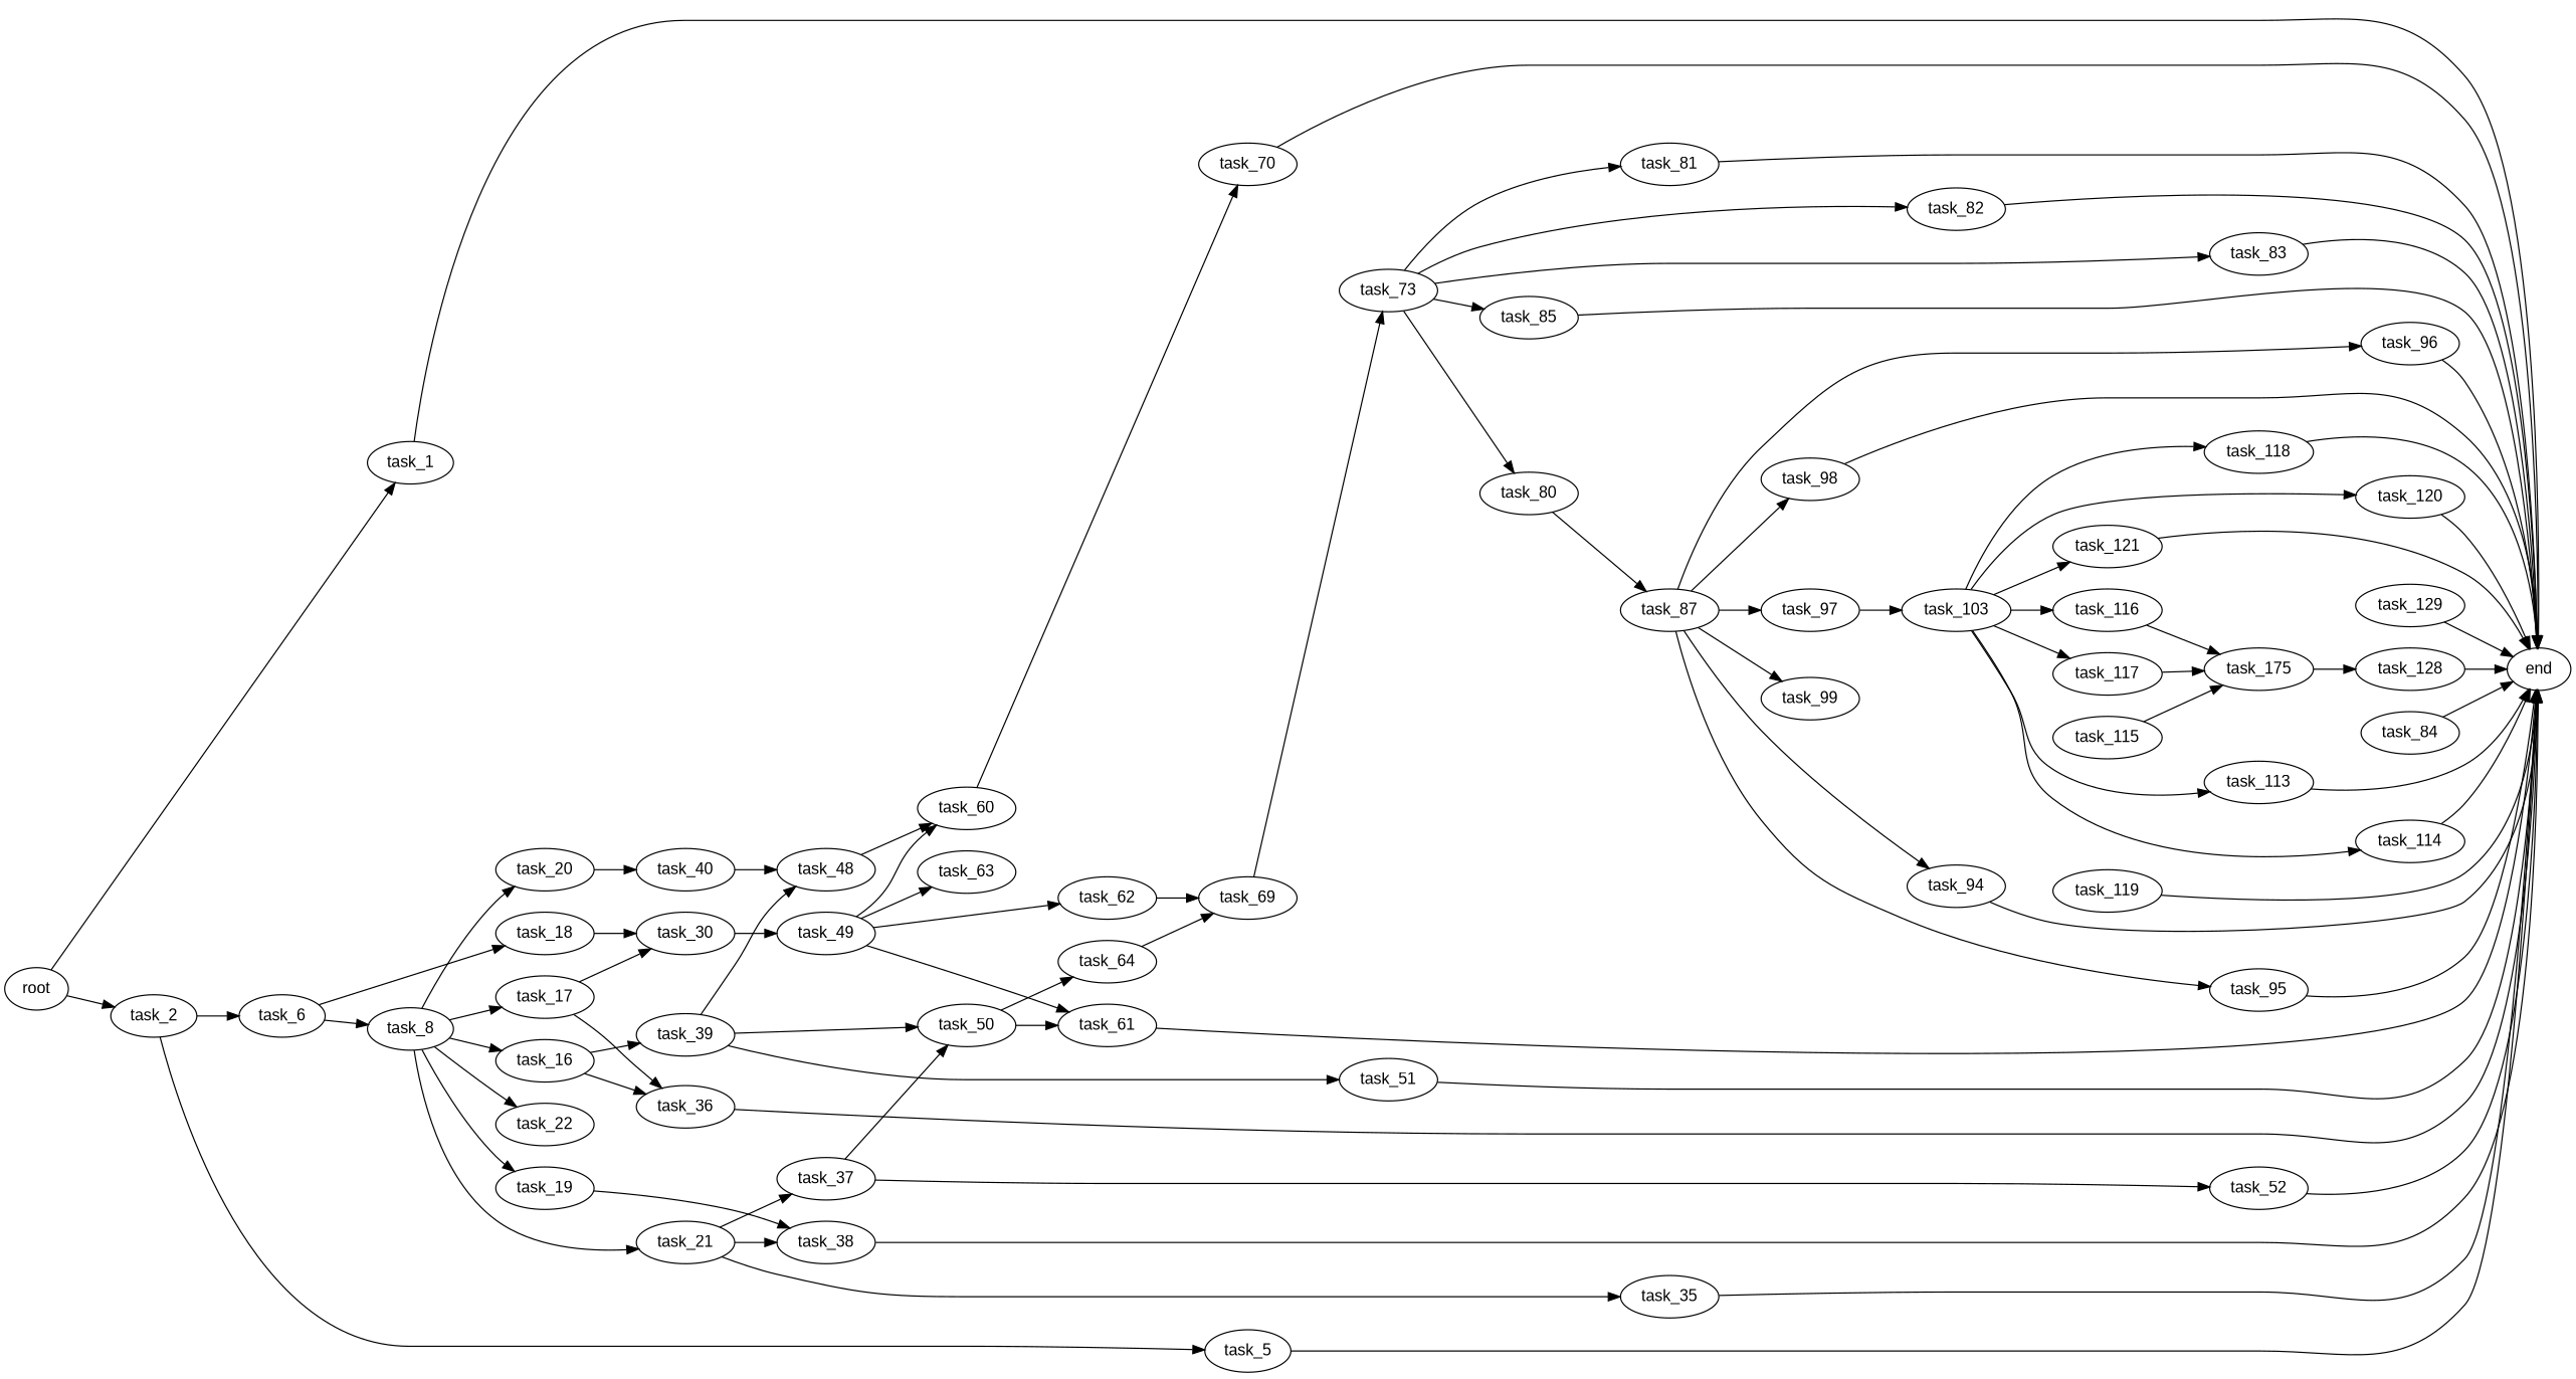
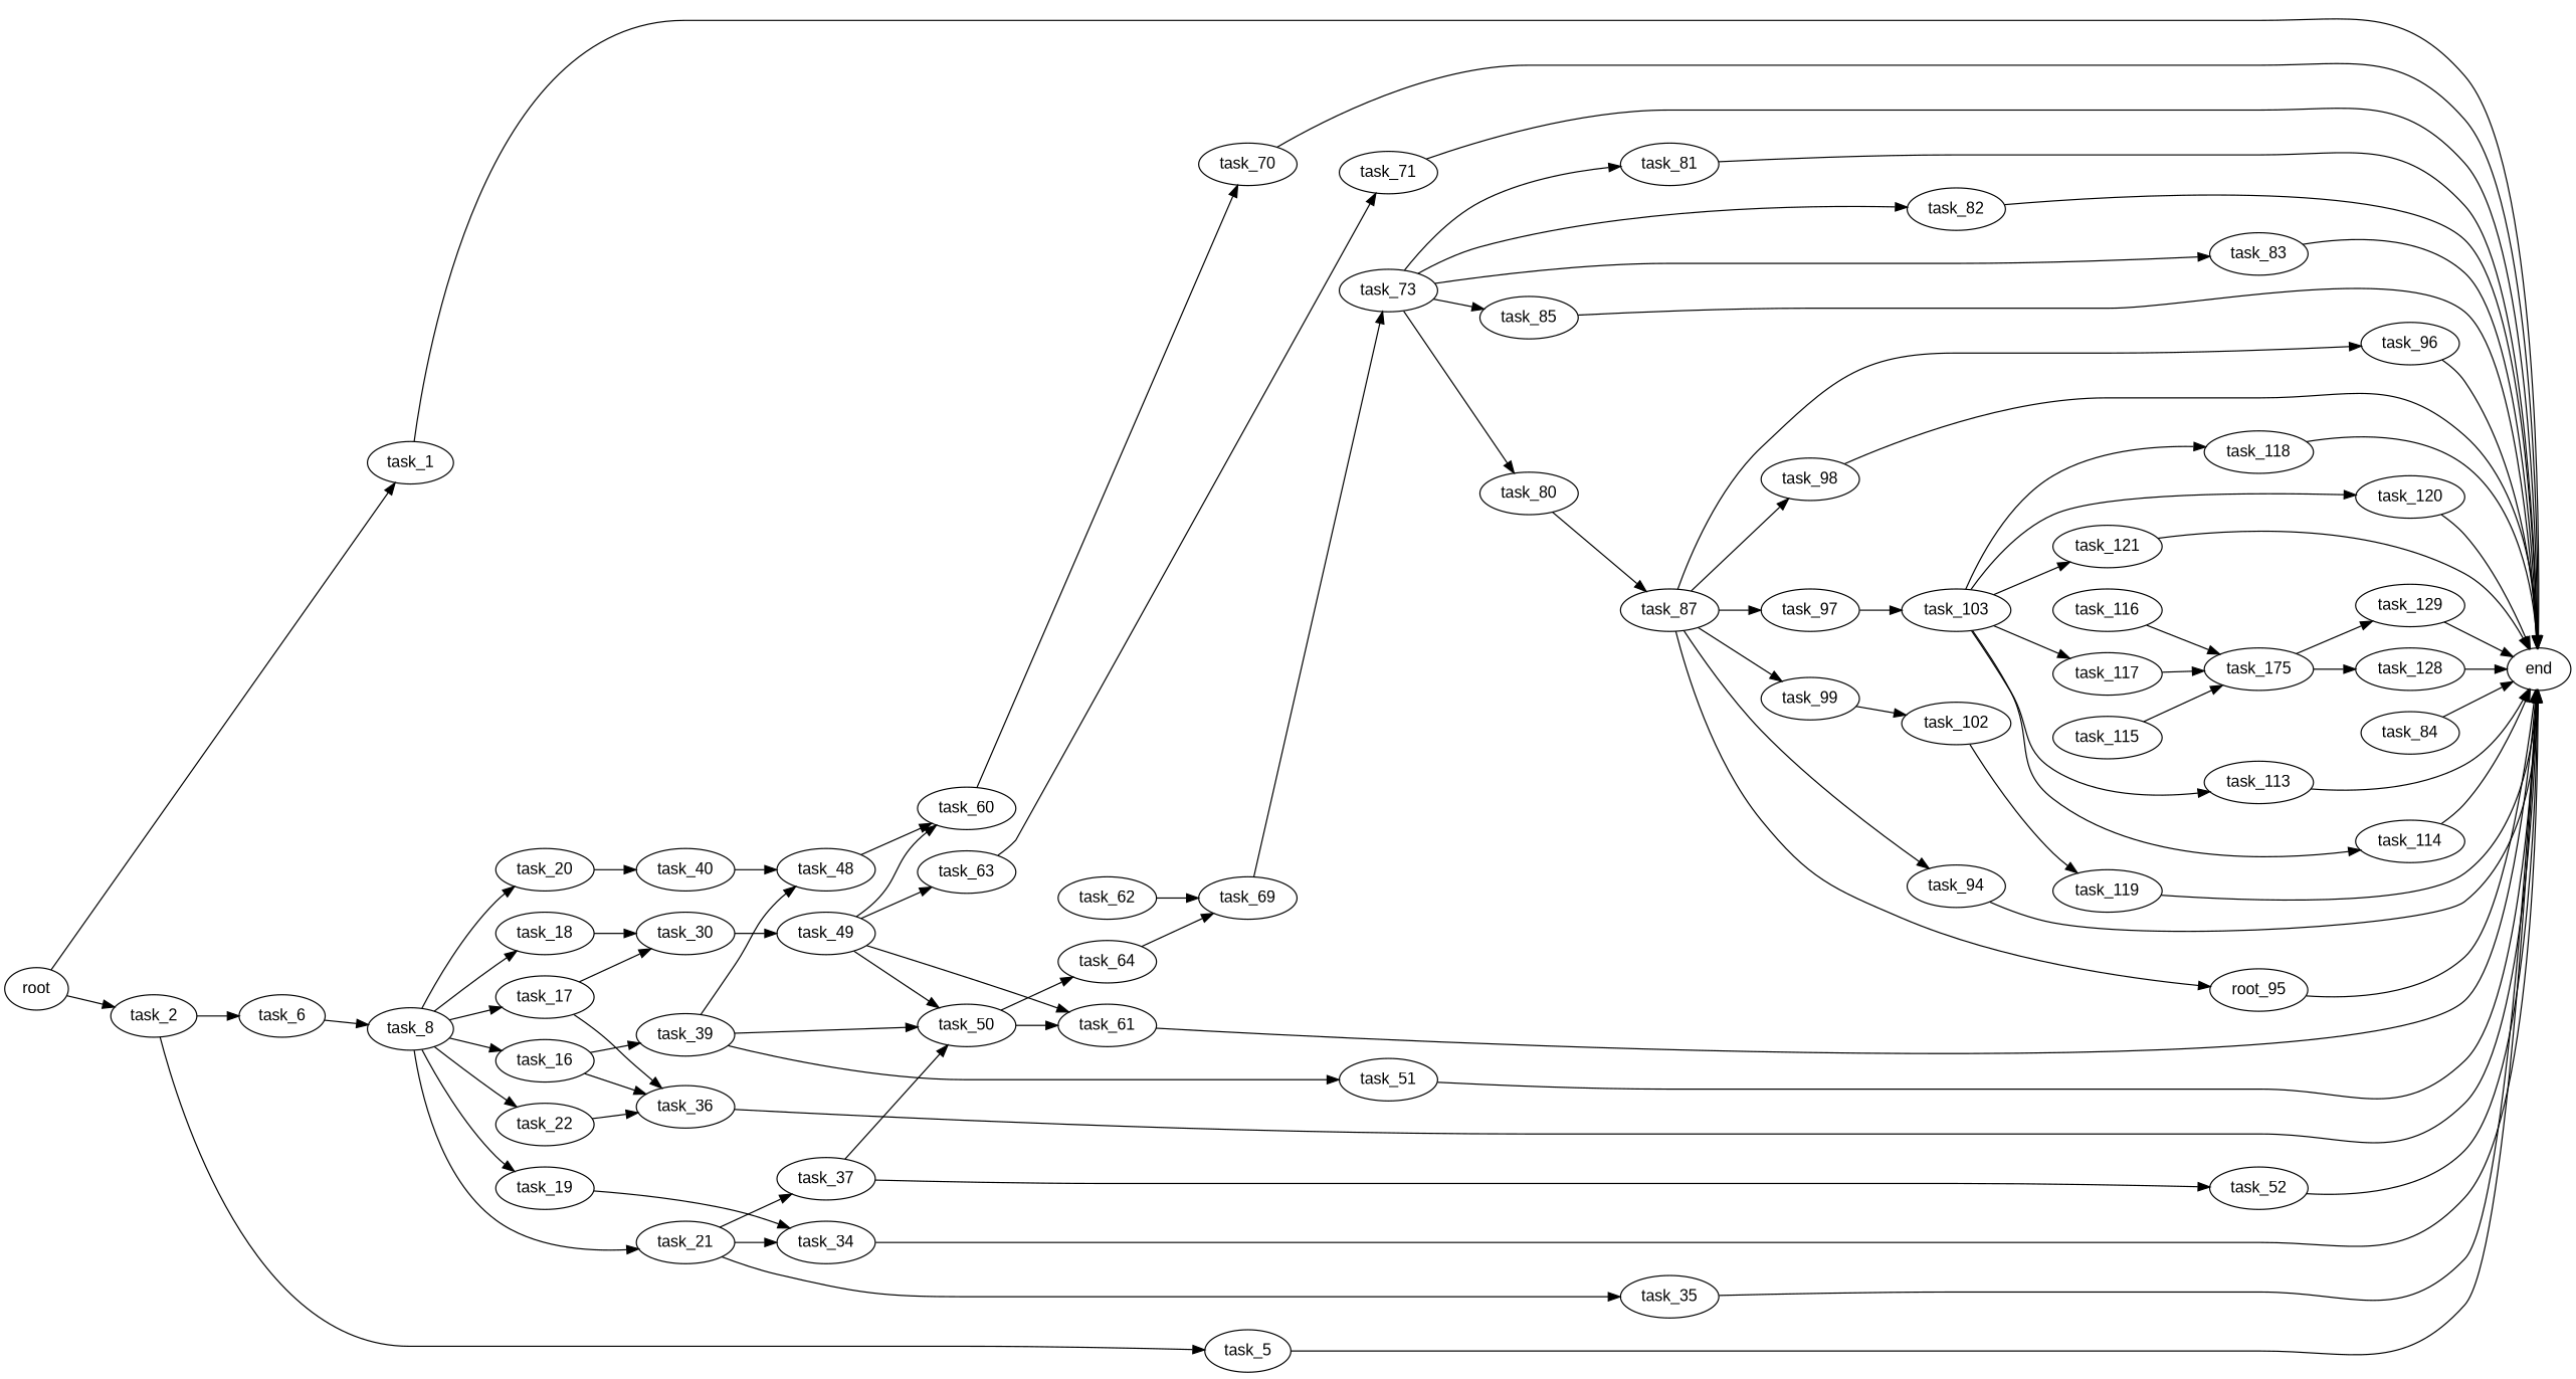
  digraph {
    fontname="Liberation Sans"
    rankdir=LR
    node [fontname="Liberation Sans"]
    edge [fontname="Liberation Sans"]
    root
    task_1
    task_2
    end
    task_5
    task_6
    task_8
    task_16
    task_17
    task_18
    task_19
    task_20
    task_21
    task_22
    task_36
    task_39
    n17 [label=task_30]
-   task_38
+   task_38 [label=task_34]
    task_40
    task_35
    task_37
    task_50
    task_48
    task_51
    task_49
    task_52
    task_61
    task_64
    task_60
    task_62
    task_63
    task_70
    task_69
+   task_71
    task_73
    task_80
    task_81
    task_82
    task_83
    task_85
    task_87
    task_84
    task_94
-   task_95
+   task_95 [label=root_95]
    task_96
    task_97
    task_98
    task_99
    task_103
+   task_102
    task_113
    task_114
    task_116
    task_117
    task_118
    task_120
    task_121
    task_119
    n59 [label=task_175]
    task_115
    task_128
    task_129
    root -> task_1
    root -> task_2
    task_1 -> end
    task_2 -> task_5
    task_2 -> task_6
    task_5 -> end
    task_6 -> task_8
    task_8 -> task_16
    task_8 -> task_17
-   task_6 -> task_18
+   task_8 -> task_18
    task_8 -> task_19
    task_8 -> task_20
    task_8 -> task_21
    task_8 -> task_22
    task_16 -> task_36
    task_16 -> task_39
    task_17 -> task_36
    task_17 -> n17
    task_18 -> n17
    task_19 -> task_38
    task_20 -> task_40
    task_21 -> task_38
    task_21 -> task_35
    task_21 -> task_37
+   task_22 -> task_36
    task_36 -> end
    task_39 -> task_50
    task_39 -> task_48
    task_39 -> task_51
    n17 -> task_49
    task_38 -> end
    task_40 -> task_48
    task_35 -> end
    task_37 -> task_50
    task_37 -> task_52
    task_50 -> task_61
    task_50 -> task_64
    task_48 -> task_60
    task_51 -> end
    task_49 -> task_61
    task_49 -> task_60
-   task_49 -> task_62
+   task_49 -> task_50
    task_49 -> task_63
    task_52 -> end
    task_61 -> end
    task_64 -> task_69
    task_60 -> task_70
    task_62 -> task_69
+   task_63 -> task_71
    task_70 -> end
    task_69 -> task_73
+   task_71 -> end
    task_73 -> task_80
    task_73 -> task_81
    task_73 -> task_82
    task_73 -> task_83
    task_73 -> task_85
    task_80 -> task_87
    task_81 -> end
    task_82 -> end
    task_83 -> end
    task_85 -> end
    task_87 -> task_94
    task_87 -> task_95
    task_87 -> task_96
    task_87 -> task_97
    task_87 -> task_98
    task_87 -> task_99
    task_84 -> end
    task_94 -> end
    task_95 -> end
    task_96 -> end
    task_97 -> task_103
    task_98 -> end
+   task_99 -> task_102
    task_103 -> task_113
    task_103 -> task_114
-   task_103 -> task_116
    task_103 -> task_117
    task_103 -> task_118
    task_103 -> task_120
    task_103 -> task_121
+   task_102 -> task_119
    task_113 -> end
    task_114 -> end
    task_116 -> n59
    task_117 -> n59
    task_118 -> end
    task_120 -> end
    task_121 -> end
    task_119 -> end
    n59 -> task_128
+   n59 -> task_129
    task_115 -> n59
    task_128 -> end
    task_129 -> end
  }
